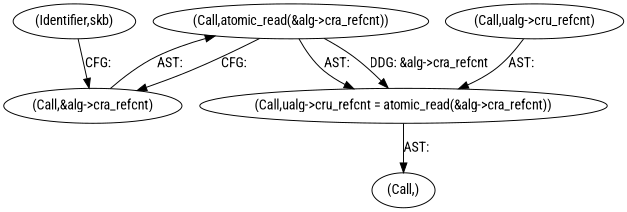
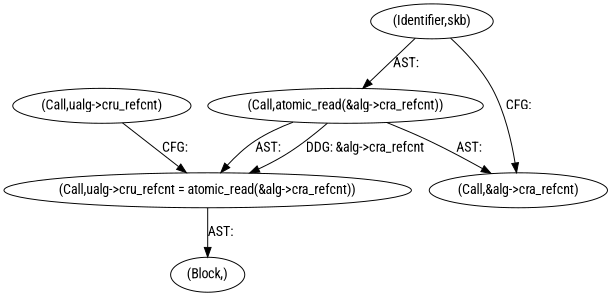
  digraph {
    fontname="Roboto Condensed"
    node [fontname="Roboto Condensed"]
    edge [fontname="Roboto Condensed"]
    n1 [label="(Call,ualg->cru_refcnt = atomic_read(&alg->cra_refcnt))"]
-   n2 [label="(Call,)"]
+   n2 [label="(Block,)"]
    n3 [label="(Call,atomic_read(&alg->cra_refcnt))"]
    n4 [label="(Call,&alg->cra_refcnt)"]
    n5 [label="(Call,ualg->cru_refcnt)"]
    n6 [label="(Identifier,skb)"]
    n1 -> n2 [label="AST: "]
    n3 -> n1 [label="AST: "]
    n3 -> n1 [label="DDG: &alg->cra_refcnt"]
-   n3 -> n4 [label="CFG: "]
-   n4 -> n3 [label="AST: "]
-   n5 -> n1 [label="AST: "]
+   n3 -> n4 [label="AST: "]
+   n6 -> n3 [label="AST: "]
+   n5 -> n1 [label="CFG: "]
    n6 -> n4 [label="CFG: "]
  }
